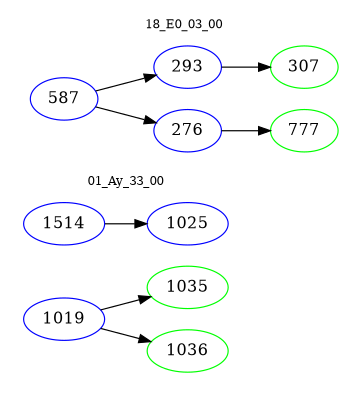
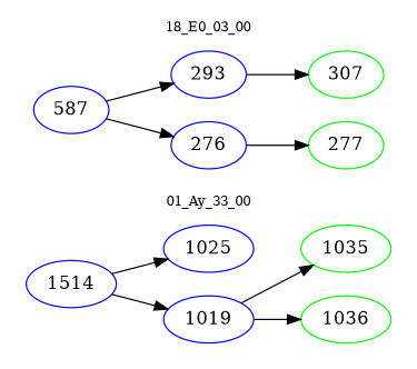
  digraph {
    rankdir=LR
    node [color=blue]
    edge [color=black]
    n1 [label=1514]
    n2 [label=1019]
    n3 [label=1025]
    n4 [color=green label=1036]
    n5 [color=green label=1035]
    n6 [label=587]
    n7 [label=276]
    n8 [label=293]
-   n9 [color=green label=777]
+   n9 [color=green label=277]
    n10 [color=green label=307]
    subgraph cluster_1 {
      color=white
      fontsize=10
      label="01_Ay_33_00"
      n1
      n2
      n3
      n4
      n5
    }
    subgraph cluster_2 {
      color=white
      fontsize=10
      label="18_E0_03_00"
      n6
      n7
      n8
      n9
      n10
    }
+   n1 -> n2
    n1 -> n3
    n2 -> n4
    n2 -> n5
    n6 -> n7
    n6 -> n8
    n7 -> n9
    n8 -> n10
  }
